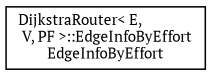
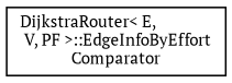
  digraph {
    rankdir=LR
    fontname="PT Serif"
-   n1 [color=black fillcolor=white fontname="PT Serif" fontsize=10 height=0.2 label="DijkstraRouter\< E,\l V, PF \>::EdgeInfoByEffort\lEdgeInfoByEffort" shape=record style=filled width=0.4]
+   n1 [color=black fillcolor=white fontname="PT Serif" fontsize=10 height=0.2 label="DijkstraRouter\< E,\l V, PF \>::EdgeInfoByEffort\lComparator" shape=record style=filled width=0.4]
  }
